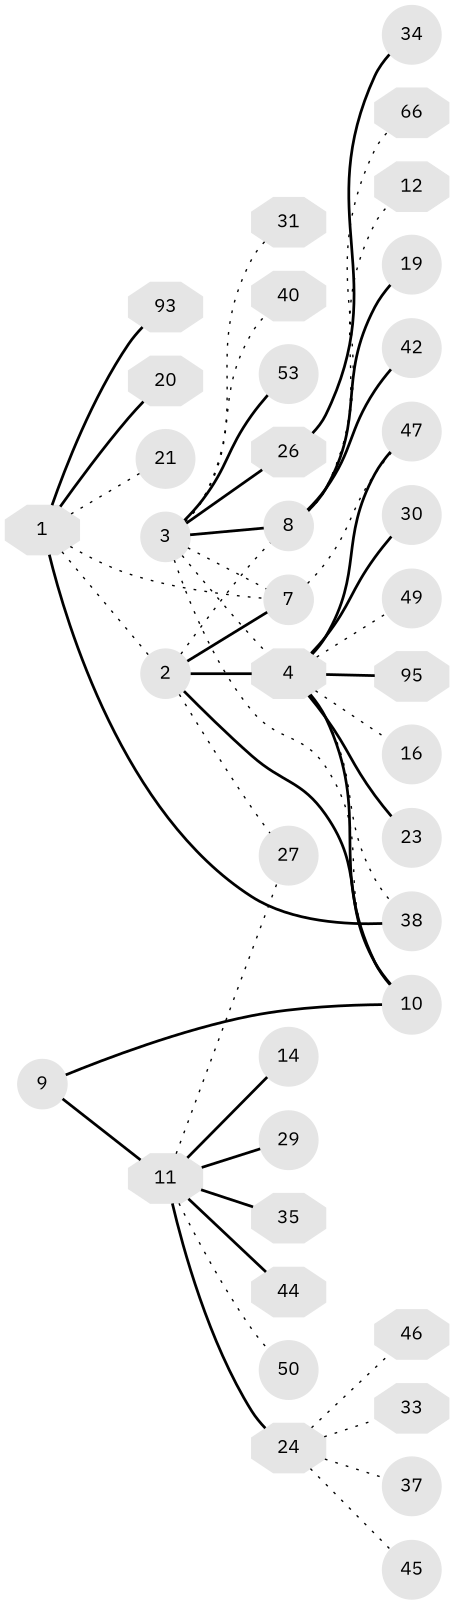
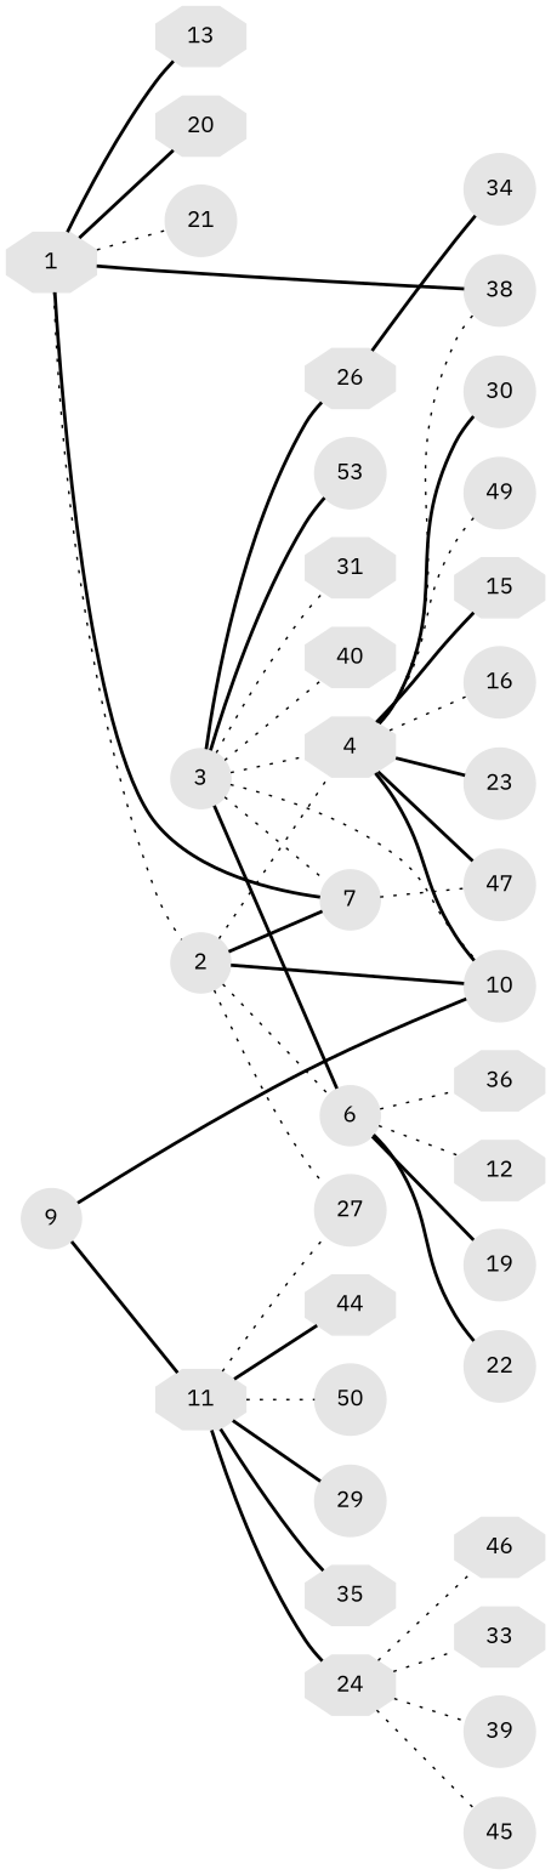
  graph {
    fontname="IBM Plex Sans"
    rankdir=LR
    node [color=gray90 fontname="IBM Plex Sans" shape=circle style=filled]
    edge [fontname="IBM Plex Sans" style=bold]
    1 [shape=octagon super="+41"]
    2 [super="+5"]
    7 [super="+42"]
-   13 [shape=octagon super="+43" label=93]
+   13 [shape=octagon super="+43"]
    20 [shape=octagon]
    21
    38 [super="+52"]
    4 [shape=octagon super="+18"]
-   6 [super="+17" label=8]
+   6 [super="+17"]
    10
    27
    47
-   15 [shape=octagon label=95]
+   15 [shape=octagon]
    16
    23
    30
    49
    12 [shape=octagon]
    19 [super="+25"]
-   22 [label=42]
-   36 [shape=octagon label=66]
+   22
+   36 [shape=octagon]
    3 [super="+8"]
    26 [shape=octagon]
    31 [shape=octagon]
    40 [shape=octagon]
    53
    34
    9 [super="+28"]
    11 [shape=octagon super="+51"]
-   14 [super="+48"]
    24 [shape=octagon super="+32"]
    29
    35 [shape=octagon]
    44 [shape=octagon]
    50
    33 [shape=octagon]
-   39 [label=37]
+   39
    45
    46 [shape=octagon]
    1 -- 2 [style=dotted]
-   1 -- 7 [style=dotted]
+   1 -- 7
    1 -- 13
    1 -- 20
    1 -- 21 [style=dotted]
    1 -- 38
    2 -- 7
-   2 -- 4
+   2 -- 4 [style=dotted]
    2 -- 6 [style=dotted]
    2 -- 10 [weight=2]
    2 -- 27 [style=dotted]
    7 -- 47 [style=dotted]
    4 -- 38 [style=dotted]
    4 -- 10
    4 -- 47
    4 -- 15
    4 -- 16 [style=dotted]
    4 -- 23
    4 -- 30
    4 -- 49 [style=dotted]
    6 -- 12 [style=dotted]
    6 -- 19
    6 -- 22
    6 -- 36 [style=dotted]
    3 -- 7 [style=dotted]
    3 -- 4 [style=dotted]
    3 -- 6 [weight=2]
    3 -- 10 [style=dotted weight=2]
    3 -- 26
    3 -- 31 [style=dotted]
    3 -- 40 [style=dotted]
    3 -- 53
    26 -- 34
    9 -- 10
    9 -- 11
    11 -- 27 [style=dotted]
-   11 -- 14
    11 -- 24
    11 -- 29
    11 -- 35
    11 -- 44
    11 -- 50 [style=dotted]
    24 -- 33 [style=dotted]
    24 -- 39 [style=dotted]
    24 -- 45 [style=dotted]
    24 -- 46 [style=dotted]
  }
